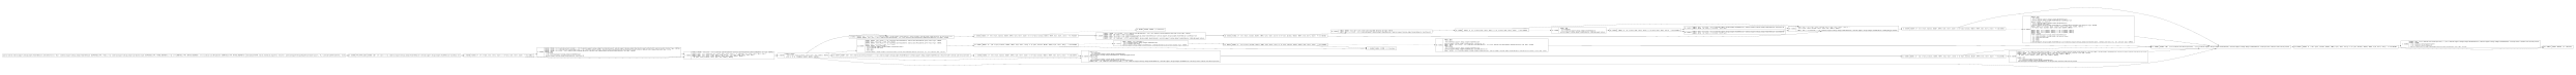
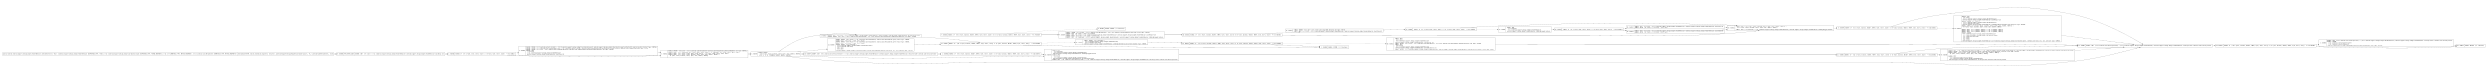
  digraph {
    fontname="JetBrains Mono"
    rankdir=LR
    node [fontname="JetBrains Mono" shape=record]
    edge [fontname="JetBrains Mono"]
    n1 [label="{0\:\ 0x0000|MTH_ENTER_BLOCK\l|0x0000: IGET  (r0 I:int) = (r11 I:android.support.design.widget.HeaderBehavior) android.support.design.widget.HeaderBehavior.touchSlop int \l}"]
    n2 [label="{1\:\ 0x0002|0x0002: IF  (r0 I:?[int, byte, short, char]) \>= (0 ?[int, byte, short, char])  \-\> B:3:0x0012 \l}"]
    n3 [label="{2\:\ 0x0004|0x0004: INVOKE  (r0 I:android.content.Context) = (r12 I:android.support.design.widget.CoordinatorLayout) android.support.design.widget.CoordinatorLayout.getContext():android.content.Context type: VIRTUAL \l0x0008: INVOKE  (r0 I:android.view.ViewConfiguration) = (r0 I:android.content.Context) android.view.ViewConfiguration.get(android.content.Context):android.view.ViewConfiguration type: STATIC \l0x000c: INVOKE  (r0 I:int) = (r0 I:android.view.ViewConfiguration) android.view.ViewConfiguration.getScaledTouchSlop():int type: VIRTUAL \l0x0010: IPUT  \l  (r0 I:int)\l  (r11 I:android.support.design.widget.HeaderBehavior)\l android.support.design.widget.HeaderBehavior.touchSlop int \l}"]
    n4 [label="{3\:\ 0x0012|0x0012: INVOKE  (r0 I:int) = (r14 I:android.view.MotionEvent) android.view.MotionEvent.getActionMasked():int type: VIRTUAL \l0x0016: CONST  (r1 I:?[boolean, int, float, short, byte, char]) = (1 ?[boolean, int, float, short, byte, char]) \l0x0017: CONST  (r2 I:?[int, float, short, byte, char]) = (\-1 ?[int, float, short, byte, char]) \l0x0018: CONST  (r3 I:?[int, float, boolean, short, byte, char, OBJECT, ARRAY]) = \l  (0 ?[int, float, boolean, short, byte, char, OBJECT, ARRAY])\l \l}"]
    n5 [label="{4\:\ 0x0019|0x0019: SWITCH  \l  (r0 I:?[int, float, boolean, short, byte, char, OBJECT, ARRAY])\l k:[0, 1, 2, 3] t:[0x008e, 0x0059, 0x001e, 0x007d] \l}"]
    n6 [label="{6\:\ 0x001e|0x001e: IGET  (r0 I:int) = (r11 I:android.support.design.widget.HeaderBehavior) android.support.design.widget.HeaderBehavior.activePointerId int \l0x0020: INVOKE  (r0 I:int) = (r14 I:android.view.MotionEvent), (r0 I:int) android.view.MotionEvent.findPointerIndex(int):int type: VIRTUAL \l}"]
    n7 [label="{20\:\ 0x0059|0x0059: IGET  (r0 I:android.view.VelocityTracker) = (r11 I:android.support.design.widget.HeaderBehavior) android.support.design.widget.HeaderBehavior.velocityTracker android.view.VelocityTracker \l}"]
    n8 [label="{23\:\ 0x007d|0x007d: IPUT  \l  (r3 I:boolean)\l  (r11 I:android.support.design.widget.HeaderBehavior)\l android.support.design.widget.HeaderBehavior.isBeingDragged boolean \l0x007f: IPUT  \l  (r2 I:int)\l  (r11 I:android.support.design.widget.HeaderBehavior)\l android.support.design.widget.HeaderBehavior.activePointerId int \l0x0081: IGET  (r12 I:android.view.VelocityTracker) = (r11 I:android.support.design.widget.HeaderBehavior) android.support.design.widget.HeaderBehavior.velocityTracker android.view.VelocityTracker \l}"]
    n9 [label="{26\:\ 0x008e|0x008e: INVOKE  (r0 I:float) = (r14 I:android.view.MotionEvent) android.view.MotionEvent.getX():float type: VIRTUAL \l0x0092: CAST  (r0 I:int) = (int) (r0 I:float) \l0x0093: INVOKE  (r2 I:float) = (r14 I:android.view.MotionEvent) android.view.MotionEvent.getY():float type: VIRTUAL \l0x0097: CAST  (r2 I:int) = (int) (r2 I:float) \l0x0098: INVOKE  (r12 I:boolean) = \l  (r12 I:android.support.design.widget.CoordinatorLayout)\l  (r13 I:android.view.View)\l  (r0 I:int)\l  (r2 I:int)\l android.support.design.widget.CoordinatorLayout.isPointInChildBounds(android.view.View, int, int):boolean type: VIRTUAL \l}"]
    n10 [label="{32\:\ 0x00b1|0x00b1: IGET  (r12 I:android.view.VelocityTracker) = (r11 I:android.support.design.widget.HeaderBehavior) android.support.design.widget.HeaderBehavior.velocityTracker android.view.VelocityTracker \l}"]
    n11 [label="{7\:\ 0x0024|0x0024: IF  (r0 I:?[int, boolean, OBJECT, ARRAY, byte, short, char]) != (r2 I:?[int, boolean, OBJECT, ARRAY, byte, short, char])  \-\> B:9:0x0027 \l}"]
    n12 [label="{21\:\ 0x005b|0x005b: IF  (r0 I:?[int, boolean, OBJECT, ARRAY, byte, short, char]) == (0 ?[int, boolean, OBJECT, ARRAY, byte, short, char])  \-\> B:23:0x007d \l}"]
    n13 [label="{24\:\ 0x0083|0x0083: IF  (r12 I:?[int, boolean, OBJECT, ARRAY, byte, short, char]) == (0 ?[int, boolean, OBJECT, ARRAY, byte, short, char])  \-\> B:32:0x00b1 \l}"]
    n14 [label="{27\:\ 0x009c|0x009c: IF  (r12 I:?[int, boolean, OBJECT, ARRAY, byte, short, char]) == (0 ?[int, boolean, OBJECT, ARRAY, byte, short, char])  \-\> B:31:0x00b0 \l}"]
    n15 [label="{33\:\ 0x00b3|0x00b3: IF  (r12 I:?[int, boolean, OBJECT, ARRAY, byte, short, char]) == (0 ?[int, boolean, OBJECT, ARRAY, byte, short, char])  \-\> B:35:0x00ba \l}"]
    n16 [label="{8\:\ 0x0026|0x0026: RETURN  (r3 I:boolean) \l}"]
    n17 [label="{9\:\ 0x0027|0x0027: INVOKE  (r0 I:float) = (r14 I:android.view.MotionEvent), (r0 I:int) android.view.MotionEvent.getY(int):float type: VIRTUAL \l0x002b: CAST  (r0 I:int) = (int) (r0 I:float) \l0x002c: IGET  (r2 I:int) = (r11 I:android.support.design.widget.HeaderBehavior) android.support.design.widget.HeaderBehavior.lastMotionY int \l0x002e: ARITH  (r2 I:int) = (r2 I:int) \- (r0 I:int) \l0x002f: IGET  (r3 I:boolean) = (r11 I:android.support.design.widget.HeaderBehavior) android.support.design.widget.HeaderBehavior.isBeingDragged boolean \l}"]
    n18 [label="{10\:\ 0x0031|0x0031: IF  (r3 I:?[int, boolean, OBJECT, ARRAY, byte, short, char]) != (0 ?[int, boolean, OBJECT, ARRAY, byte, short, char])  \-\> B:17:0x0046 \l}"]
    n19 [label="{11\:\ 0x0033|0x0033: INVOKE  (r3 I:int) = (r2 I:int) java.lang.Math.abs(int):int type: STATIC \l0x0037: IGET  (r4 I:int) = (r11 I:android.support.design.widget.HeaderBehavior) android.support.design.widget.HeaderBehavior.touchSlop int \l}"]
    n20 [label="{17\:\ 0x0046|0x0046: MOVE  (r6 I:?[int, float, boolean, short, byte, char, OBJECT, ARRAY]) = \l  (r2 I:?[int, float, boolean, short, byte, char, OBJECT, ARRAY])\l \l0x0047: IGET  (r2 I:boolean) = (r11 I:android.support.design.widget.HeaderBehavior) android.support.design.widget.HeaderBehavior.isBeingDragged boolean \l}"]
    n21 [label="{12\:\ 0x0039|0x0039: IF  (r3 I:?[int, byte, short, char]) \<= (r4 I:?[int, byte, short, char])  \-\> B:17:0x0046 \l}"]
    n22 [label="{18\:\ 0x0049|0x0049: IF  (r2 I:?[int, boolean, OBJECT, ARRAY, byte, short, char]) == (0 ?[int, boolean, OBJECT, ARRAY, byte, short, char])  \-\> B:32:0x00b1 \l}"]
    n23 [label="{13\:\ 0x003b|0x003b: IPUT  \l  (r1 I:boolean)\l  (r11 I:android.support.design.widget.HeaderBehavior)\l android.support.design.widget.HeaderBehavior.isBeingDragged boolean \l}"]
    n24 [label="{14\:\ 0x003d|0x003d: IF  (r2 I:?[int, byte, short, char]) \<= (0 ?[int, byte, short, char])  \-\> B:16:0x0043 \l}"]
    n25 [label="{15\:\ 0x003f|0x003f: IGET  (r3 I:int) = (r11 I:android.support.design.widget.HeaderBehavior) android.support.design.widget.HeaderBehavior.touchSlop int \l0x0041: ARITH  (r2 I:int) = (r2 I:int) \- (r3 I:int) \l}"]
    n26 [label="{16\:\ 0x0043|0x0043: IGET  (r3 I:int) = (r11 I:android.support.design.widget.HeaderBehavior) android.support.design.widget.HeaderBehavior.touchSlop int \l0x0045: ARITH  (r2 I:int) = (r2 I:int) + (r3 I:int) \l}"]
    n27 [label="{19\:\ 0x004b|0x004b: IPUT  \l  (r0 I:int)\l  (r11 I:android.support.design.widget.HeaderBehavior)\l android.support.design.widget.HeaderBehavior.lastMotionY int \l0x004d: INVOKE  (r7 I:int) = \l  (r11 I:android.support.design.widget.HeaderBehavior)\l  (r13 I:android.view.View)\l android.support.design.widget.HeaderBehavior.getMaxDragOffset(android.view.View):int type: VIRTUAL \l0x0051: CONST  (r8 I:?[int, float, boolean, short, byte, char, OBJECT, ARRAY]) = \l  (0 ?[int, float, boolean, short, byte, char, OBJECT, ARRAY])\l \l0x0052: MOVE  (r3 I:?[OBJECT, ARRAY]) = (r11 I:?[OBJECT, ARRAY]) \l0x0053: MOVE  (r4 I:?[OBJECT, ARRAY]) = (r12 I:?[OBJECT, ARRAY]) \l0x0054: MOVE  (r5 I:?[OBJECT, ARRAY]) = (r13 I:?[OBJECT, ARRAY]) \l0x0055: INVOKE  \l  (r3 I:android.support.design.widget.HeaderBehavior)\l  (r4 I:android.support.design.widget.CoordinatorLayout)\l  (r5 I:android.view.View)\l  (r6 I:int)\l  (r7 I:int)\l  (r8 I:int)\l android.support.design.widget.HeaderBehavior.scroll(android.support.design.widget.CoordinatorLayout, android.view.View, int, int, int):int type: VIRTUAL \l}"]
    n28 [label="{25\:\ 0x0085|0x0085: IGET  (r12 I:android.view.VelocityTracker) = (r11 I:android.support.design.widget.HeaderBehavior) android.support.design.widget.HeaderBehavior.velocityTracker android.view.VelocityTracker \l0x0087: INVOKE  (r12 I:android.view.VelocityTracker) android.view.VelocityTracker.recycle():void type: VIRTUAL \l0x008a: CONST  (r12 I:?[int, float, boolean, short, byte, char, OBJECT, ARRAY]) = \l  (0 ?[int, float, boolean, short, byte, char, OBJECT, ARRAY])\l \l0x008b: IPUT  \l  (r12 I:android.view.VelocityTracker)\l  (r11 I:android.support.design.widget.HeaderBehavior)\l android.support.design.widget.HeaderBehavior.velocityTracker android.view.VelocityTracker \l}"]
    n29 [label="{28\:\ 0x009e|0x009e: INVOKE  (r12 I:boolean) = \l  (r11 I:android.support.design.widget.HeaderBehavior)\l  (r13 I:android.view.View)\l android.support.design.widget.HeaderBehavior.canDragView(android.view.View):boolean type: VIRTUAL \l}"]
    n30 [label="{31\:\ 0x00b0|0x00b0: RETURN  (r3 I:boolean) \l}"]
    n31 [label="{29\:\ 0x00a2|0x00a2: IF  (r12 I:?[int, boolean, OBJECT, ARRAY, byte, short, char]) == (0 ?[int, boolean, OBJECT, ARRAY, byte, short, char])  \-\> B:31:0x00b0 \l}"]
    n32 [label="{30\:\ 0x00a4|0x01a4: IPUT  \l  (r2 I:int)\l  (r11 I:android.support.design.widget.HeaderBehavior)\l android.support.design.widget.HeaderBehavior.lastMotionY int \l0x00a6: INVOKE  (r12 I:int) = (r14 I:android.view.MotionEvent), (r3 I:int) android.view.MotionEvent.getPointerId(int):int type: VIRTUAL \l0x00aa: IPUT  \l  (r12 I:int)\l  (r11 I:android.support.design.widget.HeaderBehavior)\l android.support.design.widget.HeaderBehavior.activePointerId int \l0x00ac: INVOKE  (r11 I:android.support.design.widget.HeaderBehavior) android.support.design.widget.HeaderBehavior.ensureVelocityTracker():void type: DIRECT \l}"]
    n33 [label="{34\:\ 0x00b5|0x00b5: IGET  (r12 I:android.view.VelocityTracker) = (r11 I:android.support.design.widget.HeaderBehavior) android.support.design.widget.HeaderBehavior.velocityTracker android.view.VelocityTracker \l0x00b7: INVOKE  \l  (r12 I:android.view.VelocityTracker)\l  (r14 I:android.view.MotionEvent)\l android.view.VelocityTracker.addMovement(android.view.MotionEvent):void type: VIRTUAL \l}"]
    n34 [label="{35\:\ 0x00ba|0x00ba: RETURN  (r1 I:boolean) \l}"]
    n35 [label="{public boolean android.support.design.widget.HeaderBehavior.onTouchEvent((r11 'this' I:android.support.design.widget.HeaderBehavior A[IMMUTABLE_TYPE, THIS]), (r12 I:android.support.design.widget.CoordinatorLayout A[IMMUTABLE_TYPE, METHOD_ARGUMENT]), (r13 I:V A[IMMUTABLE_TYPE, METHOD_ARGUMENT]), (r14 I:android.view.MotionEvent A[IMMUTABLE_TYPE, METHOD_ARGUMENT]))  | Annotation[SYSTEM, dalvik.annotation.Signature, \{value=[(, Landroid\/support\/design\/widget\/CoordinatorLayout;, TV;, Landroid\/view\/MotionEvent;, )Z]\}]\l}"]
    n1 -> n2
    n2 -> n3 [style=dashed]
    n2 -> n4
    n3 -> n4
    n4 -> n5
    n5 -> n6
    n5 -> n7
    n5 -> n8
    n5 -> n9
    n5 -> n10
-   n6 -> n11
+   n6 -> n14
    n7 -> n12
    n8 -> n13
    n9 -> n14
    n10 -> n15
    n11 -> n16 [style=dashed]
    n11 -> n17
    n12 -> n8
    n13 -> n10
    n13 -> n28 [style=dashed]
    n14 -> n29 [style=dashed]
    n14 -> n30
    n15 -> n33 [style=dashed]
    n15 -> n34
    n17 -> n18
    n18 -> n19 [style=dashed]
    n18 -> n20
    n19 -> n21
    n20 -> n22
    n21 -> n20
    n21 -> n23 [style=dashed]
    n22 -> n10
    n22 -> n27 [style=dashed]
    n23 -> n24
    n24 -> n25 [style=dashed]
    n24 -> n26
    n25 -> n20
    n26 -> n20
    n27 -> n10
    n28 -> n10
    n29 -> n31
    n31 -> n30
    n31 -> n32 [style=dashed]
    n32 -> n10
    n33 -> n34
    n35 -> n1
  }
